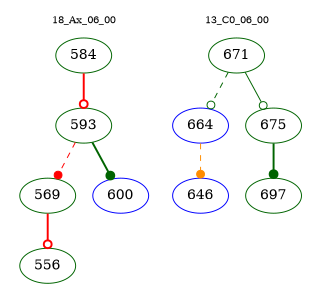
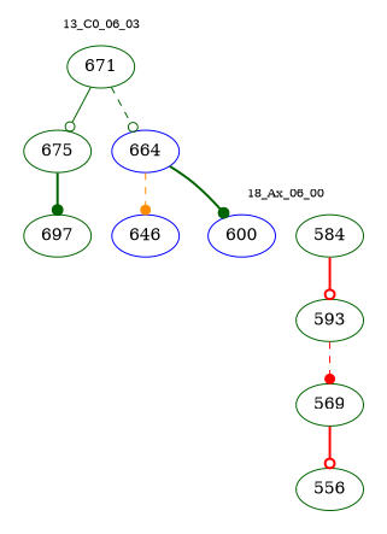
  digraph {
    node [color=darkgreen]
    edge [arrowhead=odot color=darkgreen style=bold]
    n1 [label=584]
    n2 [label=569]
    n3 [label=593]
    n4 [label=556]
    n5 [color=blue label=600]
    n6 [label=671]
    n7 [color=blue label=664]
    n8 [label=675]
    n9 [color=blue label=646]
    n10 [label=697]
    subgraph cluster_1 {
      color=white
      fontsize=10
      label="18_Ax_06_00"
      n1
      n2
      n3
      n4
      n5
    }
    subgraph cluster_2 {
      color=white
      fontsize=10
-     label="13_C0_06_00"
+     label="13_C0_06_03"
      n6
      n7
      n8
      n9
      n10
    }
    n1 -> n3 [color=red]
    n2 -> n4 [color=red]
    n3 -> n2 [arrowhead=dot color=red style=dashed]
-   n3 -> n5 [arrowhead=dot]
+   n7 -> n5 [arrowhead=dot]
    n6 -> n7 [style=dashed]
    n6 -> n8 [style=solid]
    n7 -> n9 [arrowhead=dot color=darkorange style=dashed]
    n8 -> n10 [arrowhead=dot]
  }
